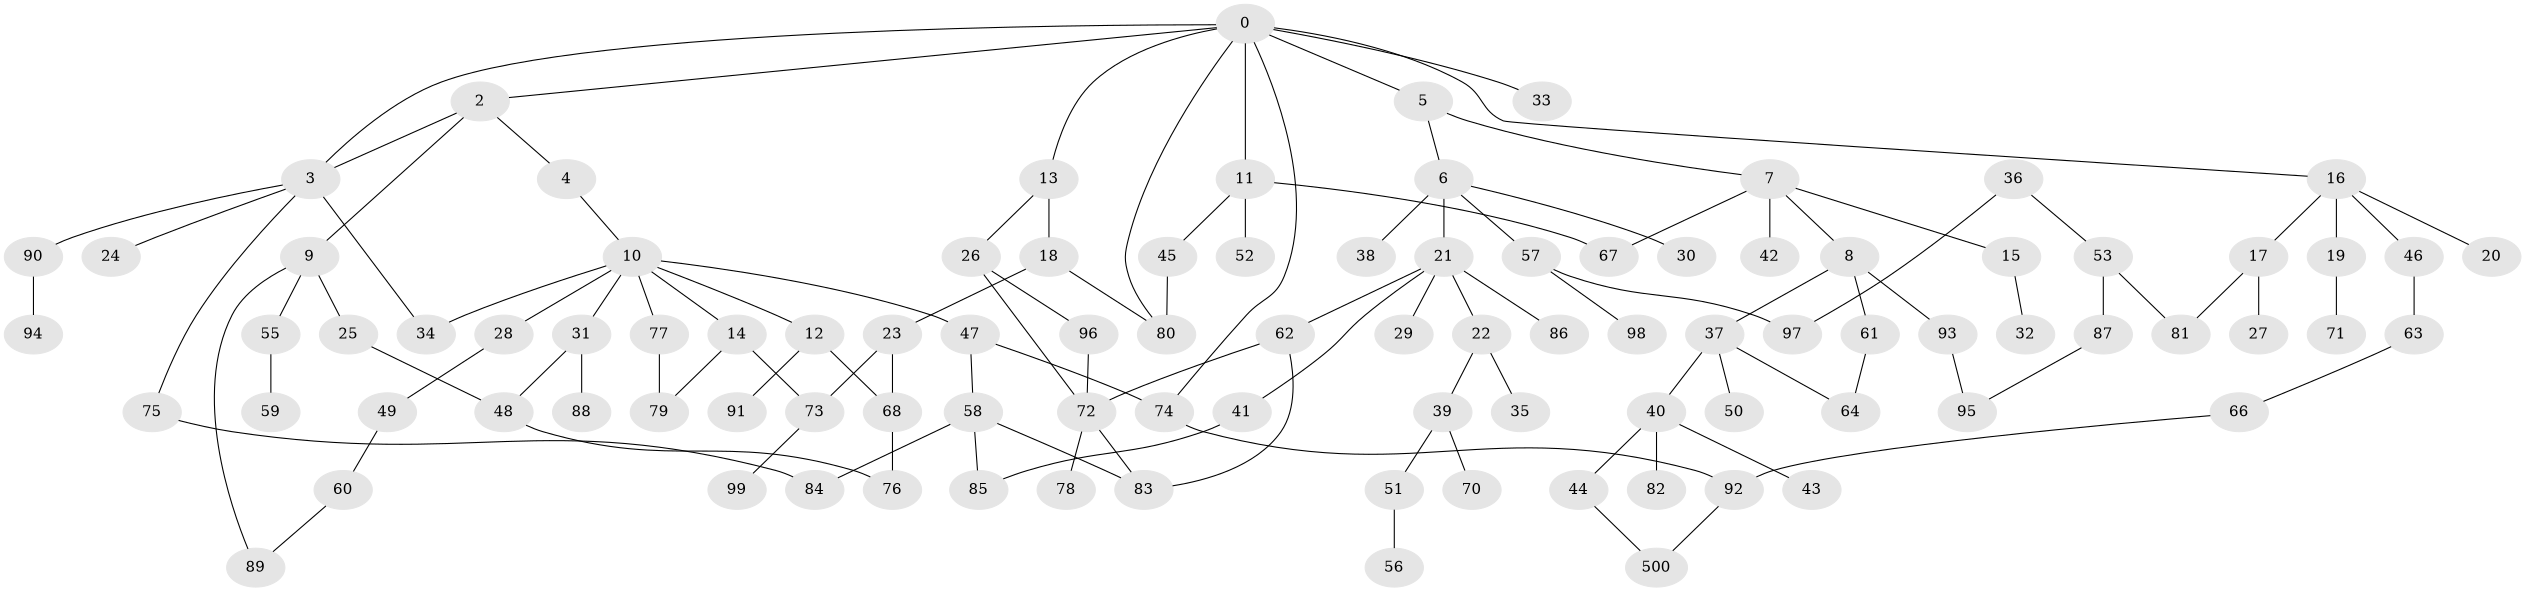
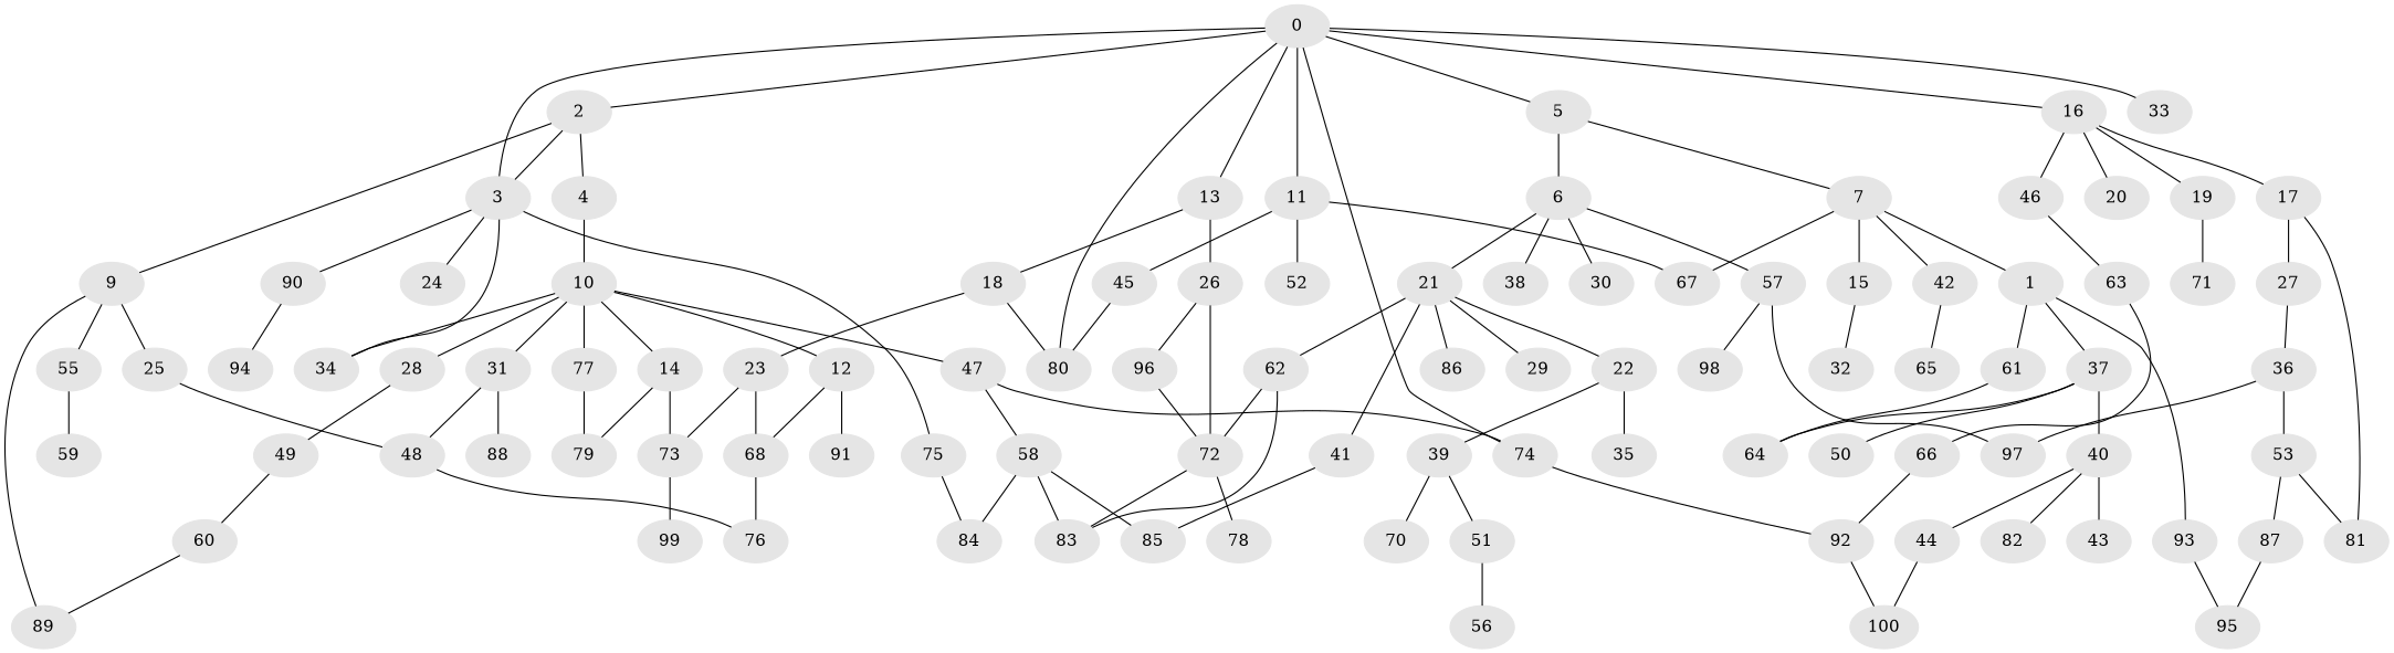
  graph {
    node [color=gray90 style=filled]
    n1 [label=0]
    2
    3
    5
    11
    13
    16
    33
    74
    80
    4
    9
    24
    34
    75
    90
    6
    7
    67
    45
    52
    18
    26
    17
    19
    20
    46
    92
    10
    25
    55
    89
    84
    94
    12
    14
    28
    31
    47
    77
    21
    30
    38
    57
-   8
+   8 [label=1]
    15
    42
    22
    29
    41
    62
    86
    97
    98
    37
    61
    93
    32
+   65
    40
    50
    64
    95
    48
    59
    68
    91
    73
    79
    49
    88
    58
    76
    23
    72
    96
    83
    78
    99
    27
    81
    71
    63
    36
    35
    39
    85
    51
    70
    53
    60
    87
    43
    44
    82
    56
-   100 [label=500]
+   100
    66
    n1 -- 2
    n1 -- 3
    n1 -- 5
    n1 -- 11
    n1 -- 13
    n1 -- 16
    n1 -- 33
    n1 -- 74
    n1 -- 80
    2 -- 3
    2 -- 4
    2 -- 9
    3 -- 24
    3 -- 34
    3 -- 75
    3 -- 90
    5 -- 6
    5 -- 7
    11 -- 67
    11 -- 45
    11 -- 52
    13 -- 18
    13 -- 26
    16 -- 17
    16 -- 19
    16 -- 20
    16 -- 46
    74 -- 92
    4 -- 10
    9 -- 25
    9 -- 55
    9 -- 89
    75 -- 84
    90 -- 94
    6 -- 21
    6 -- 30
    6 -- 38
    6 -- 57
    7 -- 67
    7 -- 8
    7 -- 15
    7 -- 42
    45 -- 80
    18 -- 80
    18 -- 23
    26 -- 72
    26 -- 96
    17 -- 27
    17 -- 81
    19 -- 71
    46 -- 63
    92 -- 100
    10 -- 34
    10 -- 12
    10 -- 14
    10 -- 28
    10 -- 31
    10 -- 47
    10 -- 77
    25 -- 48
    55 -- 59
    12 -- 68
    12 -- 91
    14 -- 73
    14 -- 79
    28 -- 49
    31 -- 48
    31 -- 88
    47 -- 74
    47 -- 58
    77 -- 79
    21 -- 22
    21 -- 29
    21 -- 41
    21 -- 62
    21 -- 86
    57 -- 97
    57 -- 98
    8 -- 37
    8 -- 61
    8 -- 93
    15 -- 32
+   42 -- 65
    22 -- 35
    22 -- 39
    41 -- 85
    62 -- 72
    62 -- 83
    37 -- 40
    37 -- 50
    37 -- 64
    61 -- 64
    93 -- 95
    40 -- 43
    40 -- 44
    40 -- 82
    48 -- 76
    68 -- 76
    73 -- 99
    49 -- 60
    58 -- 84
    58 -- 83
    58 -- 85
    23 -- 68
    23 -- 73
    72 -- 83
    72 -- 78
    96 -- 72
+   27 -- 36
    63 -- 66
    36 -- 97
    36 -- 53
    39 -- 51
    39 -- 70
    51 -- 56
    53 -- 81
    53 -- 87
    60 -- 89
    87 -- 95
    44 -- 100
    66 -- 92
  }
